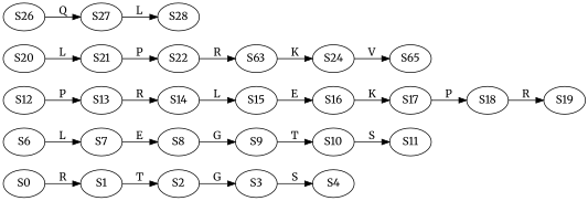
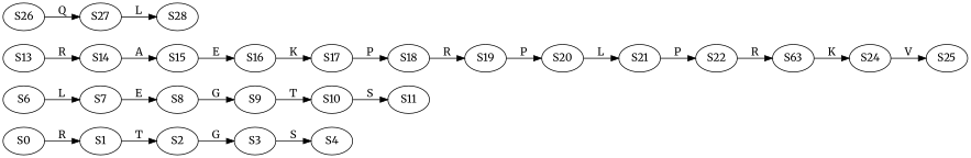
  strict digraph {
    fontname=Merriweather
    rankdir=LR
    node [fontname=Merriweather]
    edge [fontname=Merriweather]
    S0
    S1
    S2
    S3
    S4
    S6
    S7
    S8
    S9
    S10
    S11
-   S12
    S13
    S14
    S15
    S16
    S17
    S18
    S19
    S20
    S21
    S22
    n23 [label=S63]
    S24
-   S25 [label=S65]
+   S25
    S26
    S27
    S28
    S0 -> S1 [label=R]
    S1 -> S2 [label=T]
    S2 -> S3 [label=G]
    S3 -> S4 [label=S]
    S6 -> S7 [label=L]
    S7 -> S8 [label=E]
    S8 -> S9 [label=G]
    S9 -> S10 [label=T]
    S10 -> S11 [label=S]
-   S12 -> S13 [label=P]
    S13 -> S14 [label=R]
-   S14 -> S15 [label=L]
+   S14 -> S15 [label=A]
    S15 -> S16 [label=E]
    S16 -> S17 [label=K]
    S17 -> S18 [label=P]
    S18 -> S19 [label=R]
+   S19 -> S20 [label=P]
    S20 -> S21 [label=L]
    S21 -> S22 [label=P]
    S22 -> n23 [label=R]
    n23 -> S24 [label=K]
    S24 -> S25 [label=V]
    S26 -> S27 [label=Q]
    S27 -> S28 [label=L]
  }
